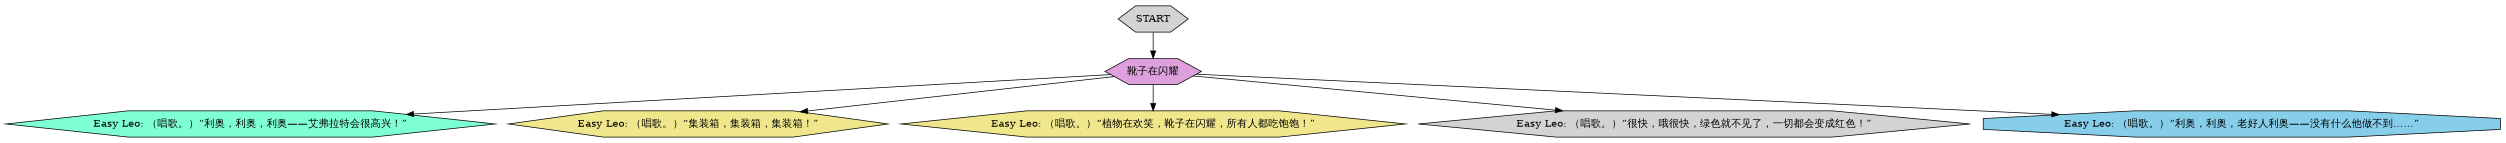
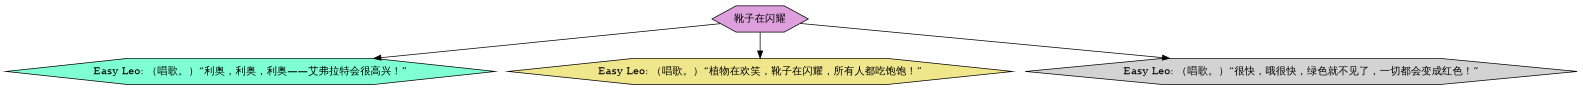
  digraph {
    node [fillcolor=lightgrey shape=hexagon style=filled]
-   n1 [label=START]
    n2 [fillcolor=plum label="靴子在闪耀"]
    n3 [fillcolor=aquamarine label="Easy Leo: （唱歌。）“利奥，利奥，利奥——艾弗拉特会很高兴！”"]
-   n4 [fillcolor=khaki label="Easy Leo: （唱歌。）“集装箱，集装箱，集装箱！”"]
    n5 [fillcolor=khaki label="Easy Leo: （唱歌。）“植物在欢笑，靴子在闪耀，所有人都吃饱饱！”"]
    n6 [label="Easy Leo: （唱歌。）“很快，哦很快，绿色就不见了，一切都会变成红色！”"]
-   n7 [fillcolor=skyblue label="Easy Leo: （唱歌。）“利奥，利奥，老好人利奥——没有什么他做不到……”" shape=octagon]
-   n1 -> n2
    n2 -> n3
-   n2 -> n4
    n2 -> n5
    n2 -> n6
-   n2 -> n7
  }
